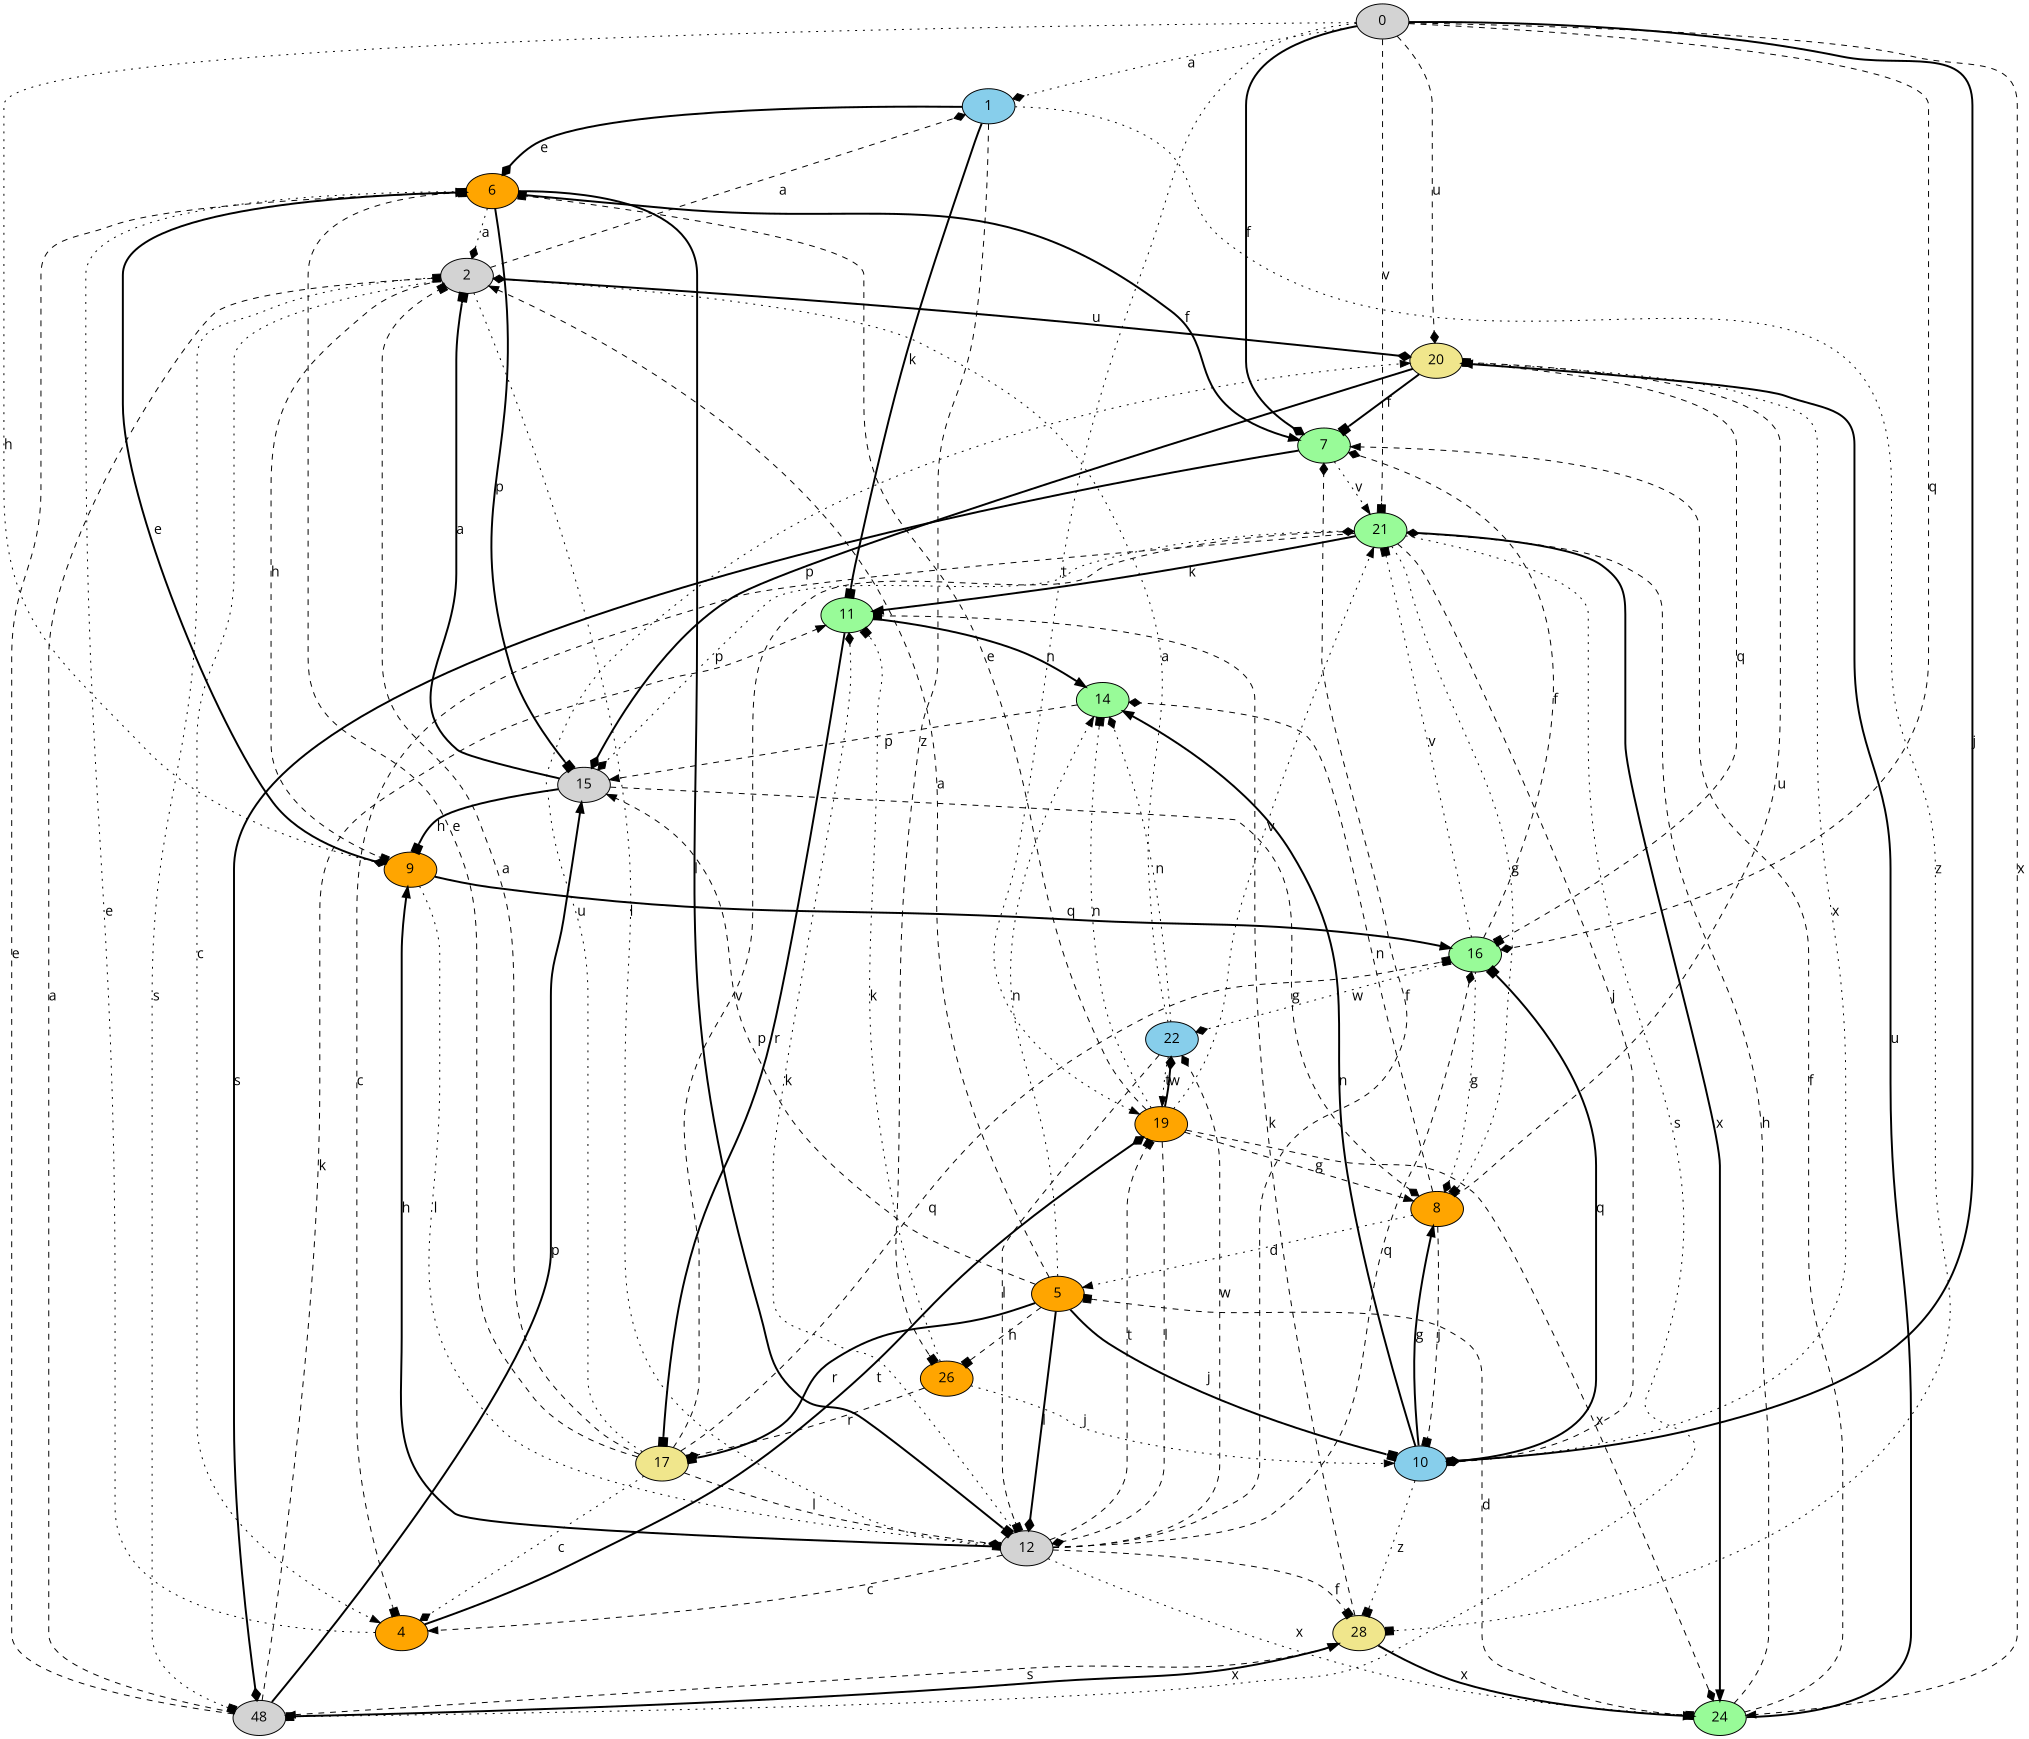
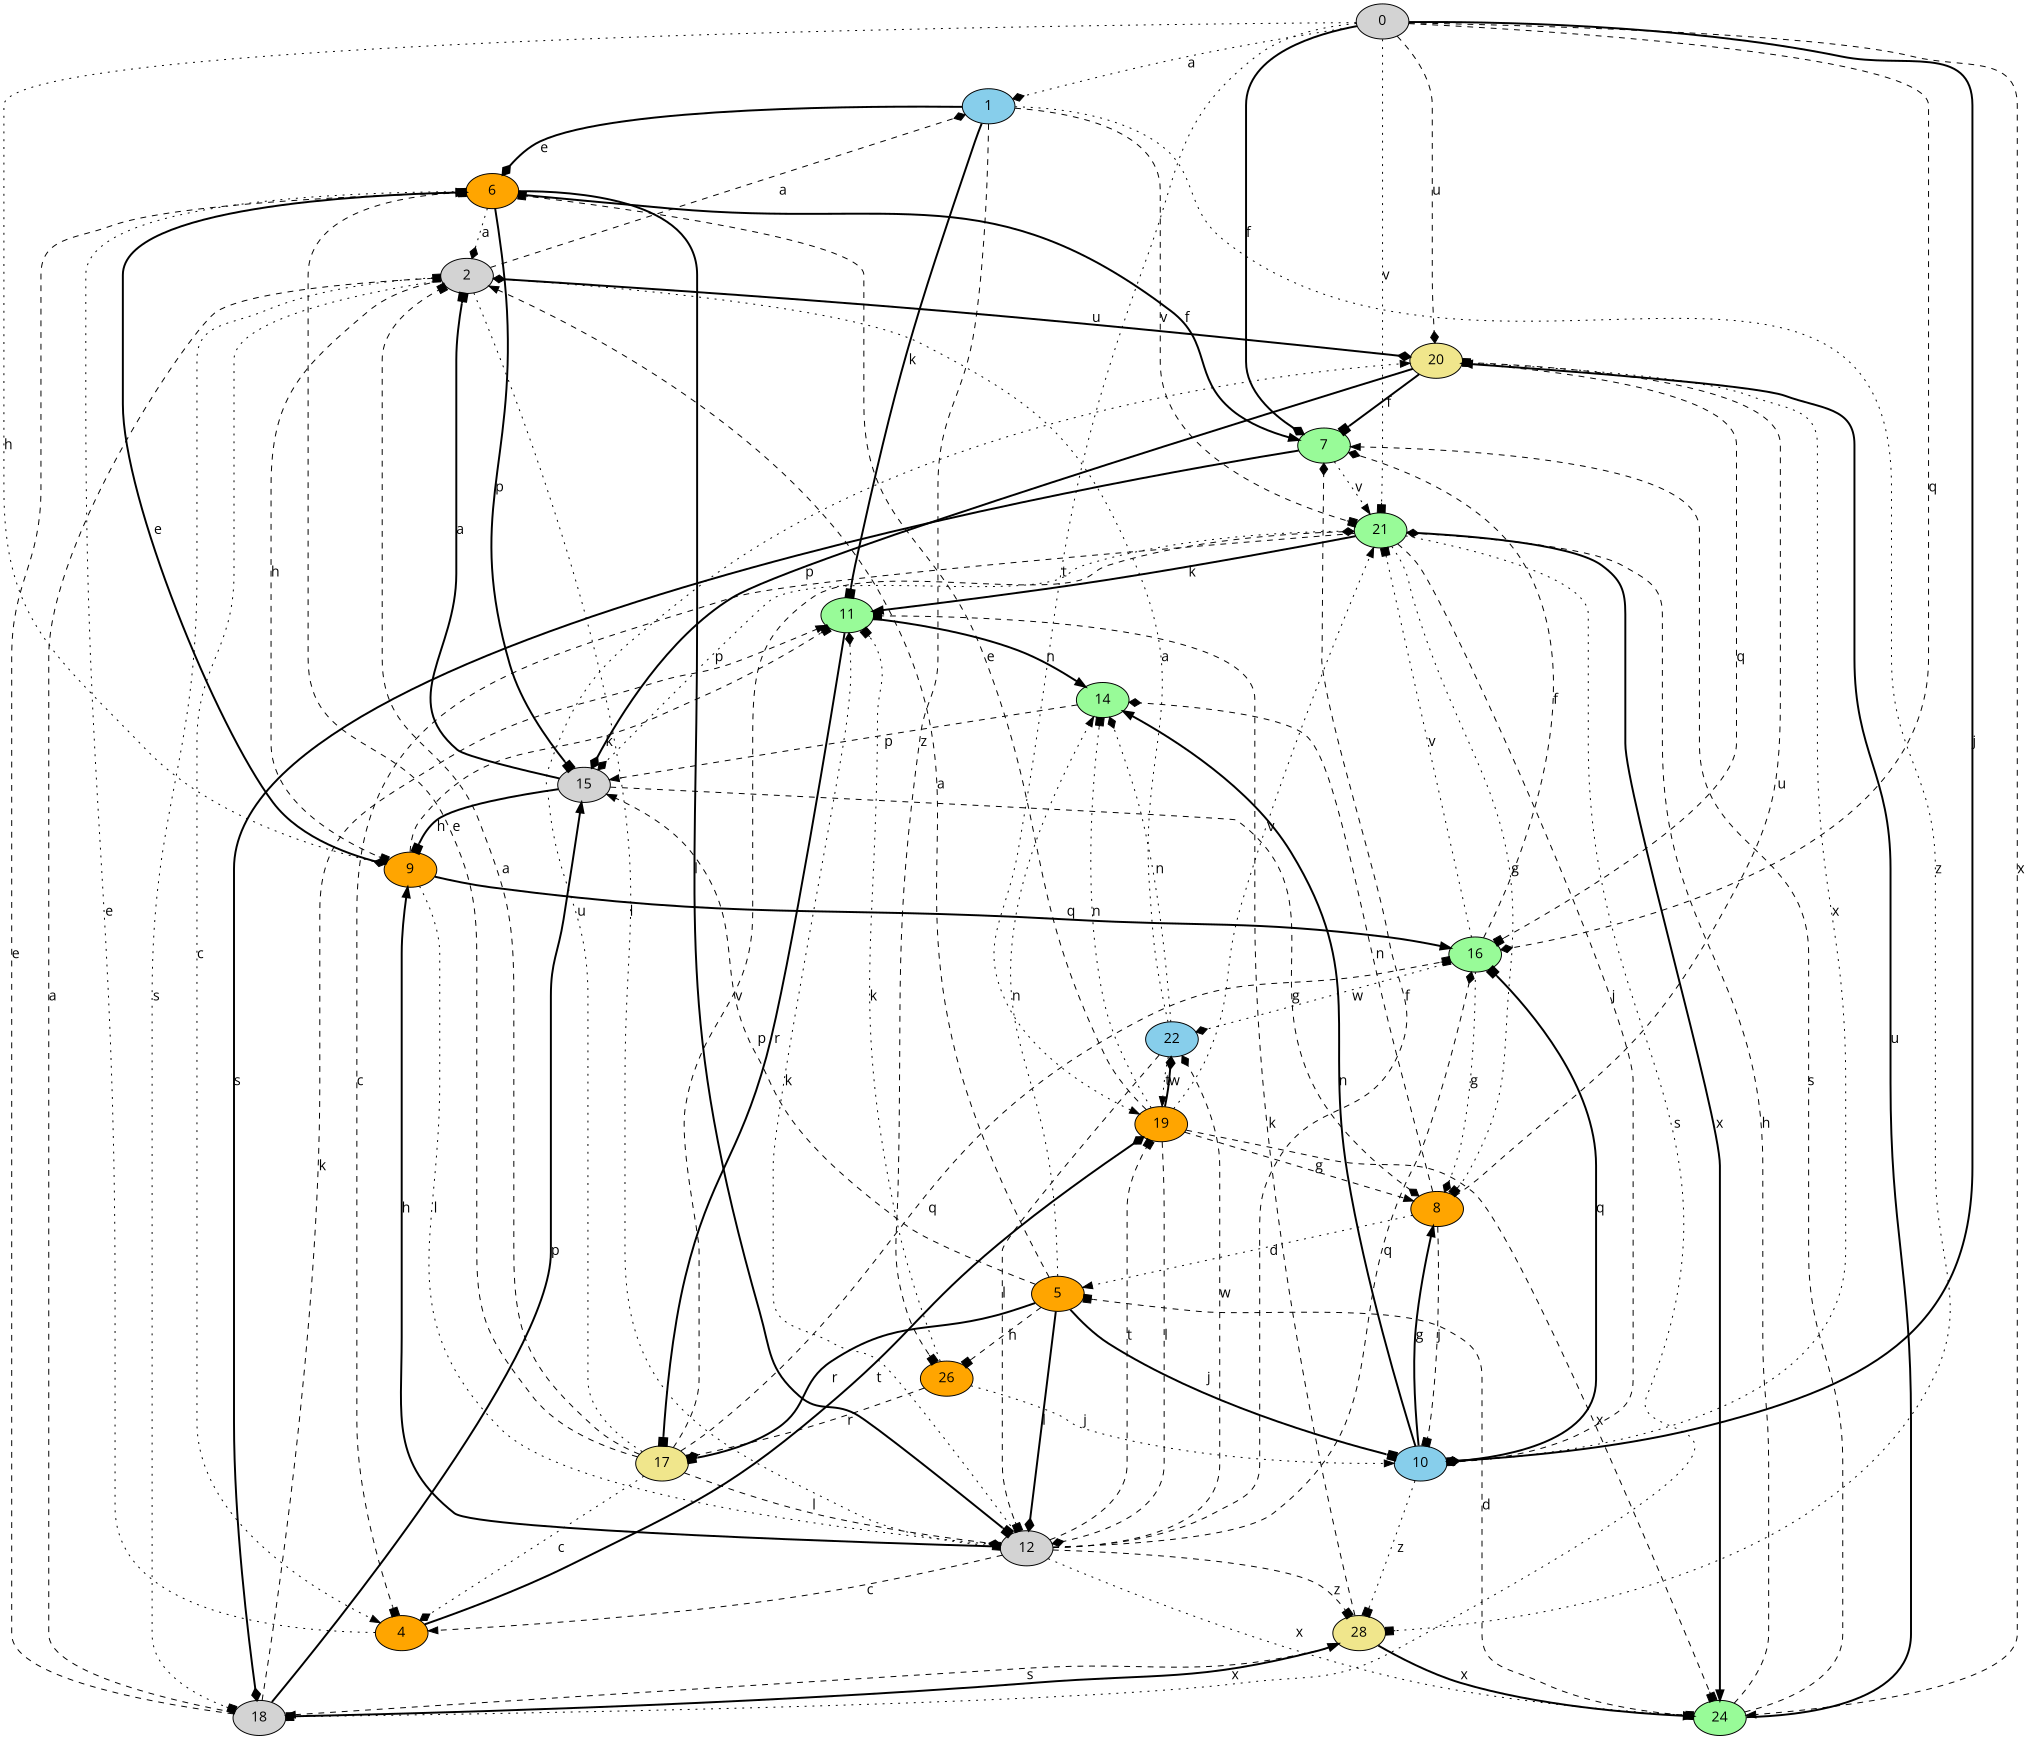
  strict digraph {
    fontname="Open Sans"
    node [fillcolor=orange fontname="Open Sans" style=filled]
    edge [arrowhead=box fontname="Open Sans" style=dashed]
    1 [fillcolor=skyblue]
    6
    11 [fillcolor=palegreen]
    21 [fillcolor=palegreen]
    26
    28 [fillcolor=khaki]
    2 [fillcolor=lightgrey]
    12 [fillcolor=lightgrey]
    7 [fillcolor=palegreen]
    15 [fillcolor=lightgrey]
    14 [fillcolor=palegreen]
    17 [fillcolor=khaki]
    4
-   18 [fillcolor=lightgrey label=48]
+   18 [fillcolor=lightgrey]
    10 [fillcolor=skyblue]
    24 [fillcolor=palegreen]
    8
    9
    20 [fillcolor=khaki]
    19
    16 [fillcolor=palegreen]
    22 [fillcolor=skyblue]
    0 [fillcolor=lightgrey]
    5
    1 -> 6 [arrowhead=diamond label=e style=bold]
    1 -> 11 [label=k style=bold]
+   1 -> 21 [label=v]
    1 -> 26 [label=z]
    1 -> 28 [label=z style=dotted]
    6 -> 2 [arrowhead=diamond label=a style=dotted]
    6 -> 12 [label=l style=bold]
    6 -> 7 [arrowhead=normal label=f style=bold]
    6 -> 15 [label=p style=bold]
    11 -> 14 [arrowhead=normal label=n style=bold]
    11 -> 17 [label=r style=bold]
    21 -> 11 [arrowhead=normal label=k style=bold]
    21 -> 15 [arrowhead=diamond label=p style=dotted]
    21 -> 4 [label=c]
    21 -> 18 [label=s style=dotted]
    21 -> 10 [arrowhead=diamond label=j]
    21 -> 24 [arrowhead=normal label=x style=bold]
    21 -> 8 [label=g style=dotted]
    26 -> 11 [label=k style=dotted]
    26 -> 17 [arrowhead=diamond label=r]
    26 -> 10 [arrowhead=normal label=j style=dotted]
    28 -> 11 [label=k]
    28 -> 18 [arrowhead=normal label=s]
    28 -> 24 [arrowhead=normal label=x style=bold]
    2 -> 1 [arrowhead=diamond label=a]
    2 -> 12 [label=l style=dotted]
    2 -> 4 [arrowhead=normal label=c style=dotted]
    2 -> 18 [label=s style=dotted]
    2 -> 9 [label=h]
    2 -> 20 [arrowhead=diamond label=u style=bold]
    12 -> 11 [arrowhead=diamond label=k style=dotted]
-   12 -> 28 [label=f]
+   12 -> 28 [label=z]
    12 -> 7 [arrowhead=diamond label=f]
    12 -> 4 [arrowhead=normal label=c]
    12 -> 24 [label=x style=dotted]
    12 -> 9 [arrowhead=normal label=h style=bold]
    12 -> 19 [label=t]
    12 -> 16 [arrowhead=diamond label=q]
    12 -> 22 [arrowhead=diamond label=w]
    7 -> 21 [arrowhead=normal label=v style=dotted]
    7 -> 18 [arrowhead=diamond label=s style=bold]
    15 -> 2 [label=a style=bold]
    15 -> 8 [arrowhead=diamond label=g]
    15 -> 9 [label=h style=bold]
    14 -> 15 [arrowhead=normal label=p]
    17 -> 6 [label=e]
    17 -> 21 [arrowhead=diamond label=v]
    17 -> 2 [label=a]
    17 -> 12 [arrowhead=diamond label=l]
    17 -> 4 [arrowhead=diamond label=c style=dotted]
    17 -> 20 [arrowhead=normal label=u style=dotted]
    17 -> 16 [label=q]
    4 -> 6 [arrowhead=normal label=e style=dotted]
    4 -> 19 [arrowhead=diamond label=t style=bold]
    18 -> 6 [label=e]
    18 -> 11 [arrowhead=normal label=k]
    18 -> 28 [arrowhead=normal label=x style=bold]
    18 -> 2 [label=a]
    18 -> 15 [arrowhead=normal label=p style=bold]
    10 -> 28 [label=z style=dotted]
    10 -> 14 [arrowhead=normal label=n style=bold]
    10 -> 8 [arrowhead=normal label=g style=bold]
    10 -> 16 [label=q style=bold]
    24 -> 21 [arrowhead=diamond label=h]
-   24 -> 7 [arrowhead=normal label=f]
+   24 -> 7 [arrowhead=normal label=s]
    24 -> 20 [arrowhead=normal label=u style=bold]
    24 -> 5 [label=d]
    8 -> 14 [arrowhead=diamond label=n]
    8 -> 10 [label=j]
    8 -> 20 [label=u]
    8 -> 5 [arrowhead=normal label=d style=dotted]
    9 -> 6 [arrowhead=normal label=e style=bold]
+   9 -> 11 [label=k]
    9 -> 12 [arrowhead=diamond label=l style=dotted]
    9 -> 16 [arrowhead=normal label=q style=bold]
    20 -> 7 [label=f style=bold]
    20 -> 15 [arrowhead=diamond label=p style=bold]
    20 -> 10 [label=x style=dotted]
    20 -> 16 [label=q]
    19 -> 6 [label=e]
    19 -> 21 [arrowhead=normal label=v style=dotted]
    19 -> 12 [arrowhead=diamond label=l]
    19 -> 14 [label=n style=dotted]
-   19 -> 24 [arrowhead=diamond label=x]
+   19 -> 24 [label=x]
    19 -> 8 [arrowhead=normal label=g]
    19 -> 22 [arrowhead=diamond label=w style=bold]
    16 -> 21 [label=v style=dotted]
    16 -> 7 [arrowhead=diamond label=f]
    16 -> 8 [arrowhead=diamond label=g style=dotted]
    16 -> 22 [arrowhead=diamond label=w style=dotted]
    22 -> 2 [arrowhead=diamond label=a style=dotted]
    22 -> 12 [label=l]
    22 -> 14 [arrowhead=diamond label=n style=dotted]
    22 -> 19 [arrowhead=normal label=t style=dotted]
    0 -> 1 [arrowhead=diamond label=a style=dotted]
-   0 -> 21 [label=v]
+   0 -> 21 [label=v style=dotted]
    0 -> 7 [arrowhead=diamond label=f style=bold]
    0 -> 10 [arrowhead=diamond label=j style=bold]
    0 -> 24 [arrowhead=normal label=x]
    0 -> 9 [arrowhead=diamond label=h style=dotted]
    0 -> 20 [arrowhead=diamond label=u]
    0 -> 19 [arrowhead=normal label=t style=dotted]
    0 -> 16 [arrowhead=diamond label=q]
    5 -> 26 [label=h]
    5 -> 2 [arrowhead=normal label=a]
    5 -> 12 [arrowhead=diamond label=l style=bold]
    5 -> 15 [arrowhead=normal label=p]
    5 -> 14 [arrowhead=normal label=n style=dotted]
    5 -> 17 [label=r style=bold]
    5 -> 10 [label=j style=bold]
  }
